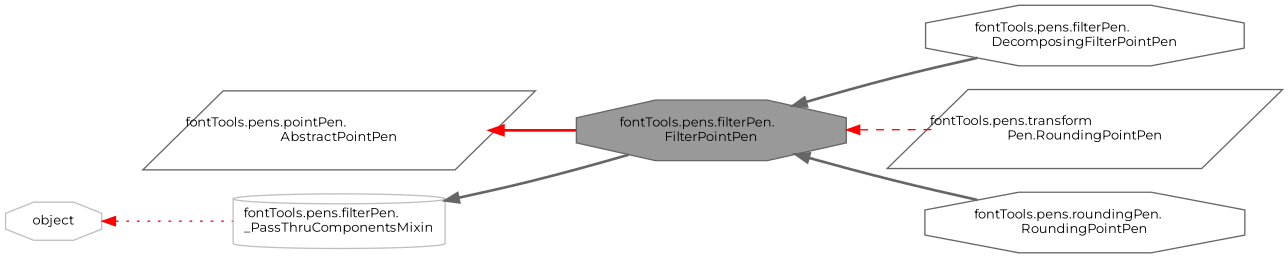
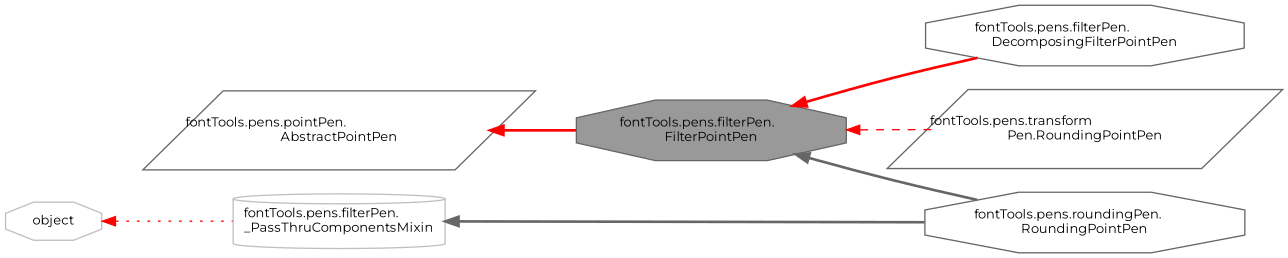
  digraph {
    fontname=Montserrat
    rankdir=LR
    node [color=gray40 fillcolor=white fontname=Montserrat fontsize=10 shape=octagon style=filled]
    edge [color=red dir=back fontname=Montserrat fontsize=10 labelfontname=Helvetica labelfontsize=10 style=bold]
    n1 [fillcolor=grey60 fontcolor=black height=0.2 label="fontTools.pens.filterPen.\lFilterPointPen" width=0.4]
    n2 [height=0.2 label="fontTools.pens.filterPen.\lDecomposingFilterPointPen" width=0.4]
    n3 [height=0.2 label="fontTools.pens.roundingPen.\lRoundingPointPen" width=0.4]
    n4 [height=0.2 label="fontTools.pens.transform\lPen.RoundingPointPen" shape=parallelogram width=0.4]
    n5 [color=grey75 height=0.2 label="fontTools.pens.filterPen.\l_PassThruComponentsMixin" shape=cylinder width=0.4]
    n6 [color=grey75 height=0.2 label=object width=0.4]
    n7 [height=0.2 label="fontTools.pens.pointPen.\lAbstractPointPen" shape=parallelogram width=0.4]
-   n1 -> n2 [color=gray40]
+   n1 -> n2
    n1 -> n3 [color=gray40]
    n1 -> n4 [style=dashed]
-   n5 -> n1 [color=gray40]
+   n5 -> n3 [color=gray40]
    n6 -> n5 [style=dotted]
    n7 -> n1
  }
